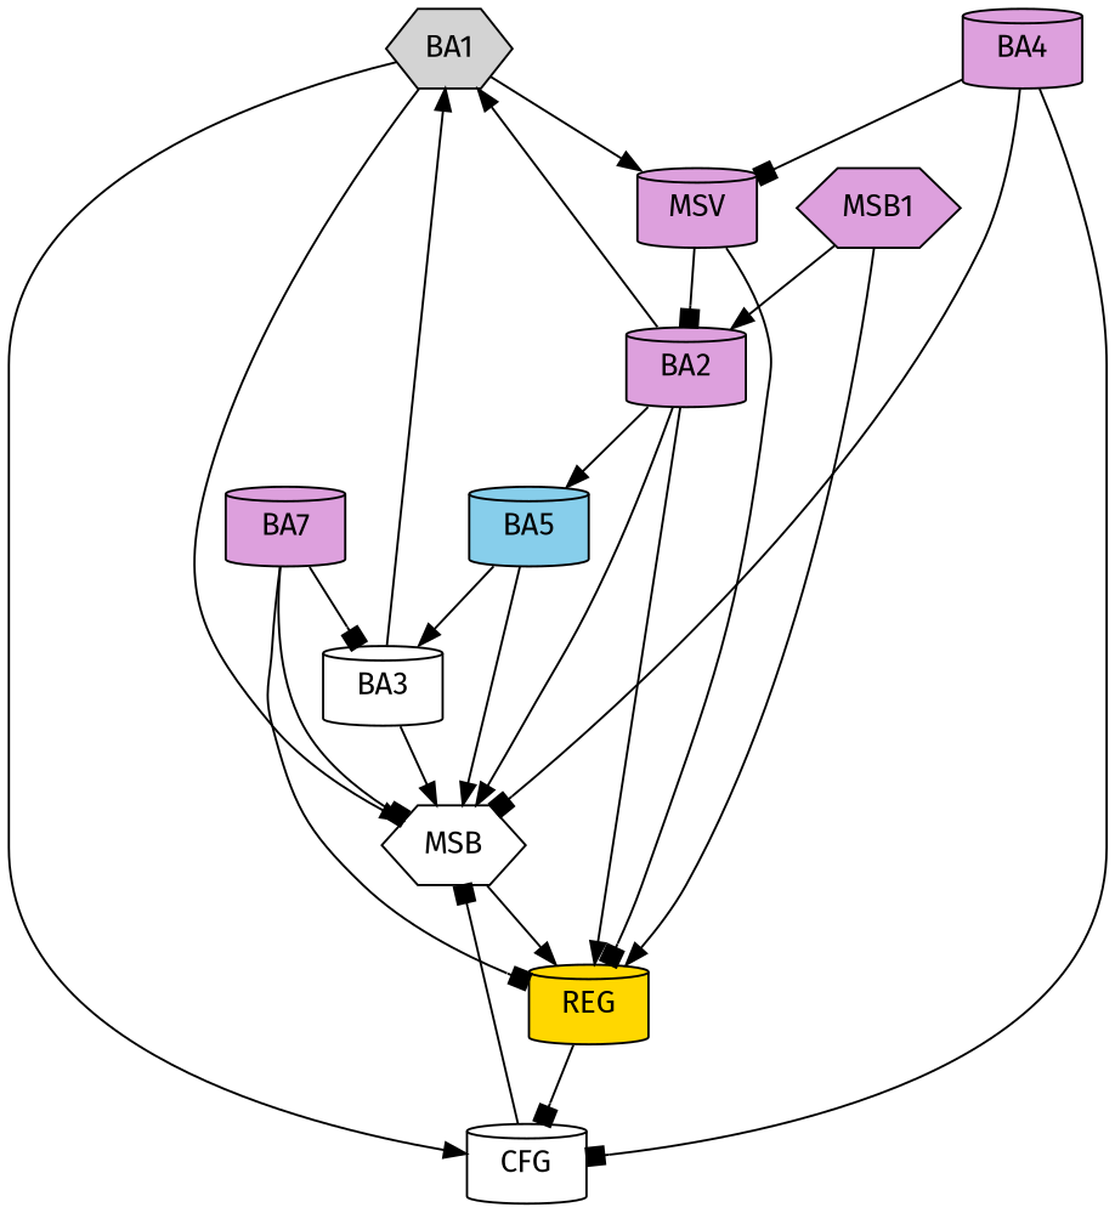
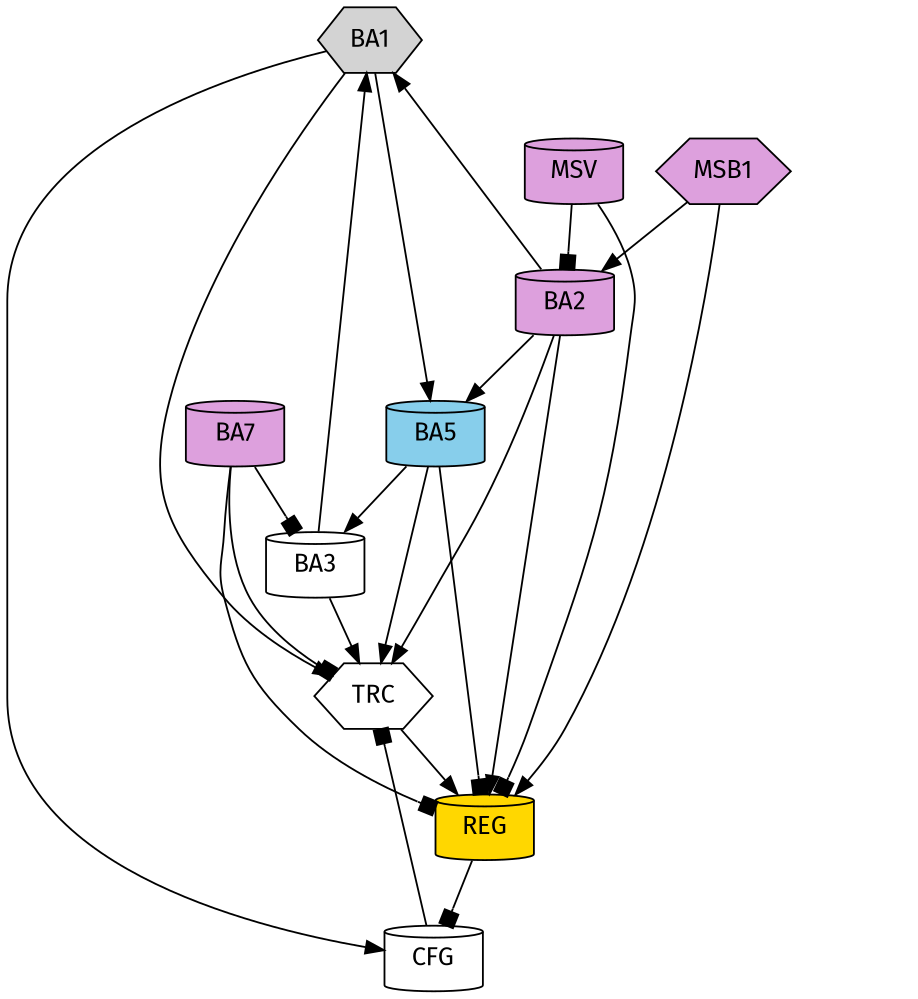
  strict digraph {
    fontname="Fira Sans"
    node [fillcolor=plum fontname="Fira Sans" shape=cylinder style=filled]
    edge [arrowhead=normal fontname="Fira Sans"]
    n1 [fillcolor=lightgrey label=BA1 shape=hexagon]
    n2 [label=MSV]
    n3 [fillcolor=white label=CFG]
-   n4 [fillcolor=white label=MSB shape=hexagon]
+   n4 [fillcolor=white label=TRC shape=hexagon]
    n5 [label=BA2]
    n6 [fillcolor=gold label=REG]
    n7 [fillcolor=skyblue label=BA5]
    n8 [fillcolor=white label=BA3]
-   n9 [label=BA4]
    n10 [label=BA7]
    n11 [label=MSB1 shape=hexagon]
-   n1 -> n2
+   n1 -> n7
    n1 -> n3
    n1 -> n4
    n2 -> n5 [arrowhead=box]
    n2 -> n6 [arrowhead=box]
    n3 -> n4 [arrowhead=box]
    n4 -> n6
    n5 -> n1
    n5 -> n4
    n5 -> n6
    n5 -> n7
    n6 -> n3 [arrowhead=box]
    n7 -> n4
+   n7 -> n6 [arrowhead=box]
    n7 -> n8
    n8 -> n1
    n8 -> n4
-   n9 -> n2 [arrowhead=box]
-   n9 -> n3 [arrowhead=box]
-   n9 -> n4 [arrowhead=box]
    n10 -> n4 [arrowhead=box]
    n10 -> n6 [arrowhead=box]
    n10 -> n8 [arrowhead=box]
    n11 -> n5
    n11 -> n6
  }
